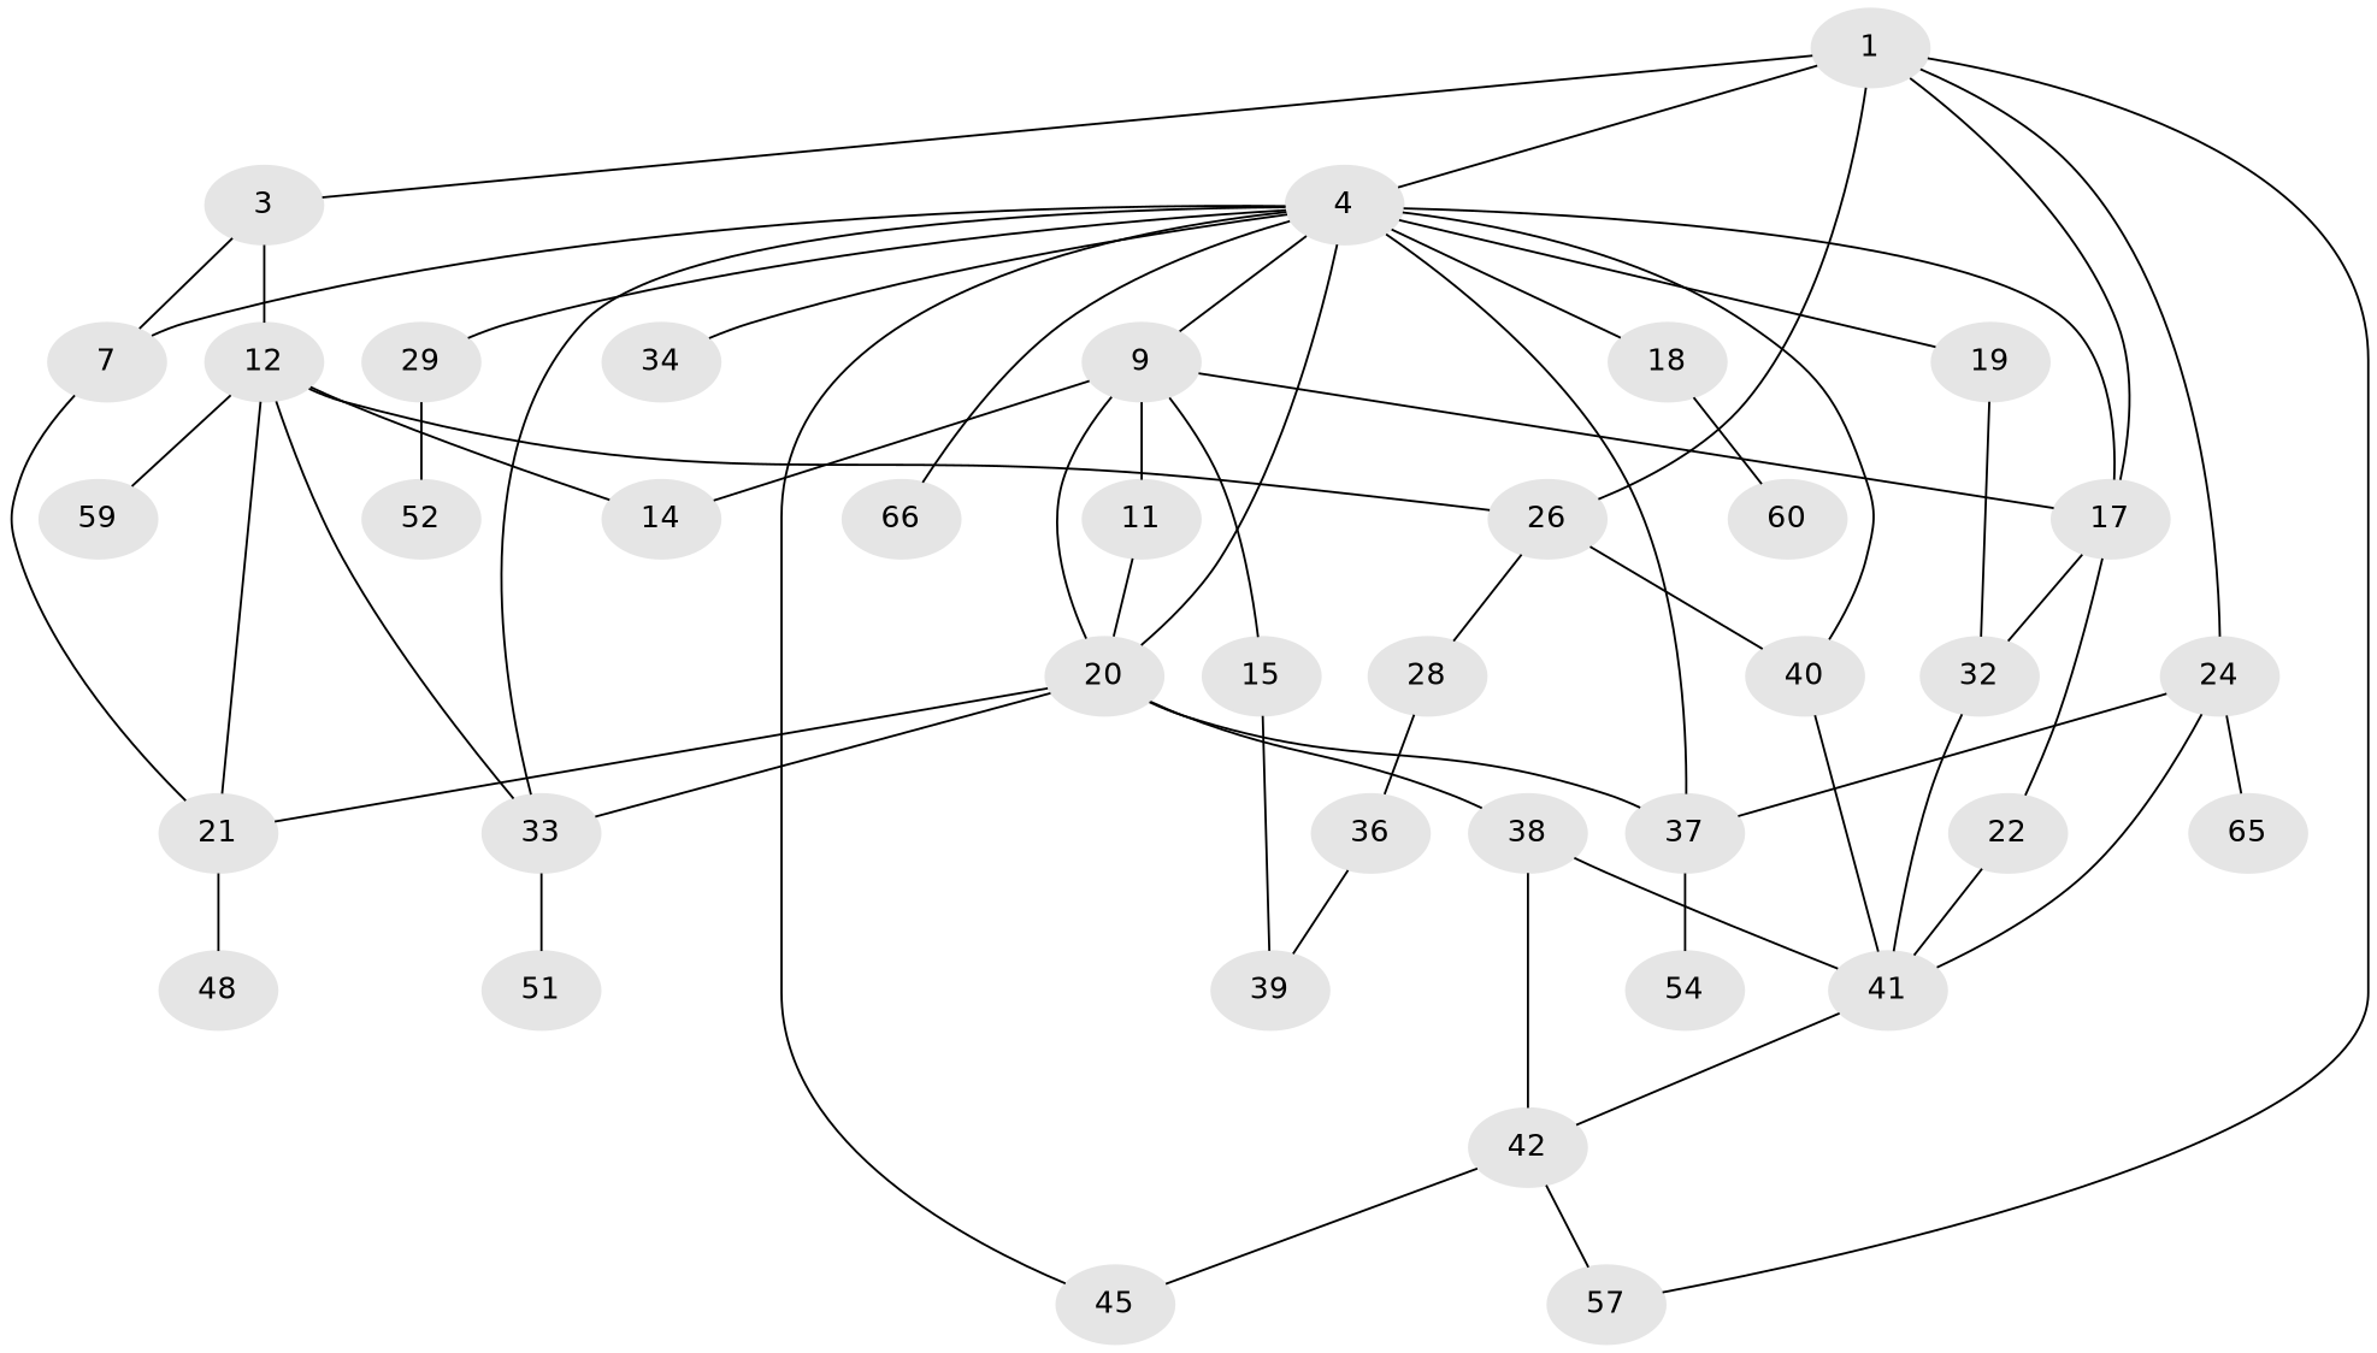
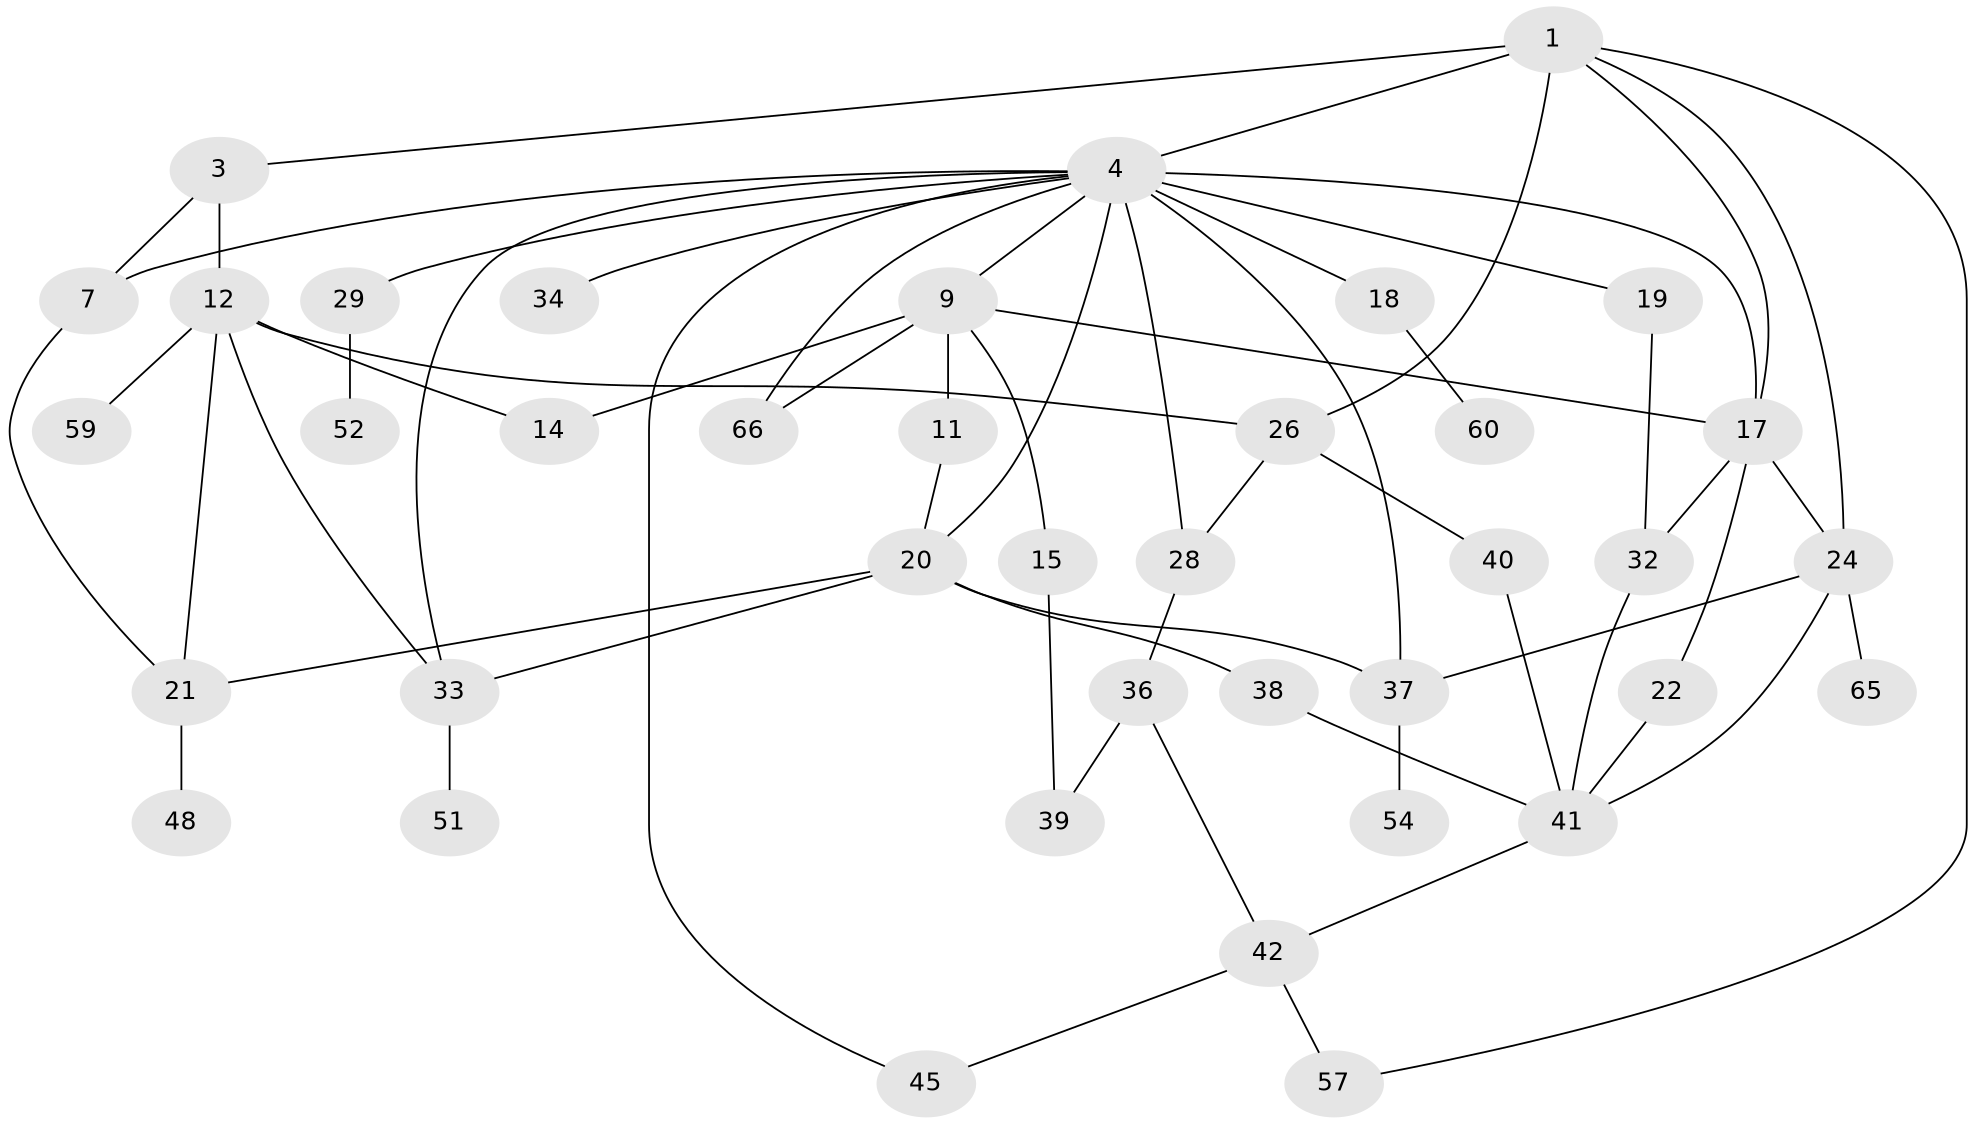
  graph {
    fontname="DejaVu Sans"
    node [color=gray90 fontname="DejaVu Sans" style=filled]
    edge [fontname="DejaVu Sans"]
    1 [super="+2+13"]
    3
    4 [super="+58+8+5"]
    17
    24
    26 [super="+35"]
    57
    7
    12
    9 [super="+10"]
    18
    19
    20 [super="+25+23"]
    28
    29
    33
    34
    37 [super="+44"]
    45
    n20 [label=66]
    22
    32
    41 [super="+47"]
    n24 [label=65]
    40
    21
    14
    59
    11
    15
    60 [super="+61"]
    38
    36 [super="+56"]
    52
    51
    54
    48
    39 [super="+49"]
    42
    1 -- 3
    1 -- 4 [weight=2]
    1 -- 17
    1 -- 24
    1 -- 26
    1 -- 57
    3 -- 7
    3 -- 12
    4 -- 17
    4 -- 7 [weight=2]
    4 -- 9
    4 -- 18
    4 -- 19
    4 -- 20
-   4 -- 40
+   4 -- 28
    4 -- 29
    4 -- 33
    4 -- 34
    4 -- 37
    4 -- 45
    4 -- n20
+   17 -- 24
    17 -- 22
    17 -- 32
    24 -- 37
    24 -- 41
    24 -- n24
    26 -- 28
    26 -- 40
    7 -- 21
    12 -- 26
    12 -- 33
    12 -- 21
    12 -- 14
    12 -- 59
    9 -- 17
-   9 -- 20
+   9 -- n20
    9 -- 14
    9 -- 11
    9 -- 15
    18 -- 60
    19 -- 32
    20 -- 33
    20 -- 37
    20 -- 21
    20 -- 38
    28 -- 36
    29 -- 52
    33 -- 51
    37 -- 54
    22 -- 41 [weight=2]
    32 -- 41
    41 -- 42
    40 -- 41
    21 -- 48
    11 -- 20
    15 -- 39
    38 -- 41
    36 -- 39
-   38 -- 42 [weight=2]
+   36 -- 42 [weight=2]
    42 -- 57
    42 -- 45
  }
